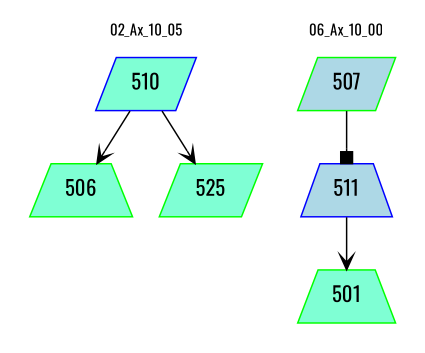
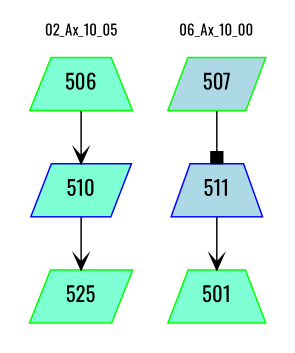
  digraph {
    fontname=Oswald
    node [color=green fillcolor=aquamarine fontname=Oswald shape=parallelogram style=filled]
    edge [arrowhead=vee color=black fontname=Oswald]
    n1 [color=blue label=510]
    n2 [label=506 shape=trapezium]
    n3 [label=525]
    n4 [color=blue fillcolor=lightblue label=511 shape=trapezium]
    n5 [label=501 shape=trapezium]
    n6 [fillcolor=lightblue label=507]
    subgraph cluster_1 {
      color=white
      fontsize=10
      label="02_Ax_10_05"
      n1
      n2
      n3
    }
    subgraph cluster_2 {
      color=white
      fontsize=10
      label="06_Ax_10_00"
      n4
      n5
      n6
    }
-   n1 -> n2
+   n2 -> n1
    n1 -> n3
    n4 -> n5
    n6 -> n4 [arrowhead=box]
  }
